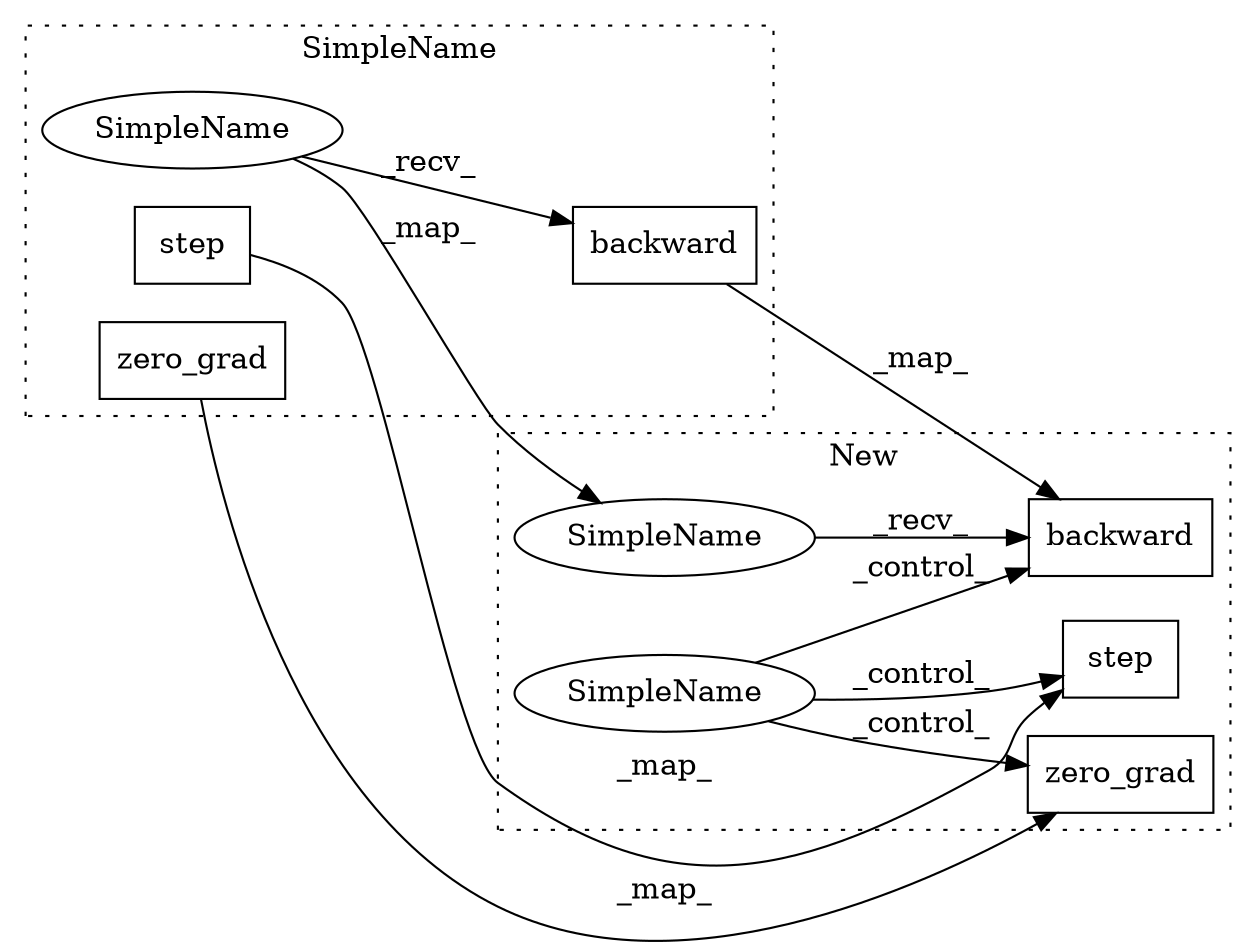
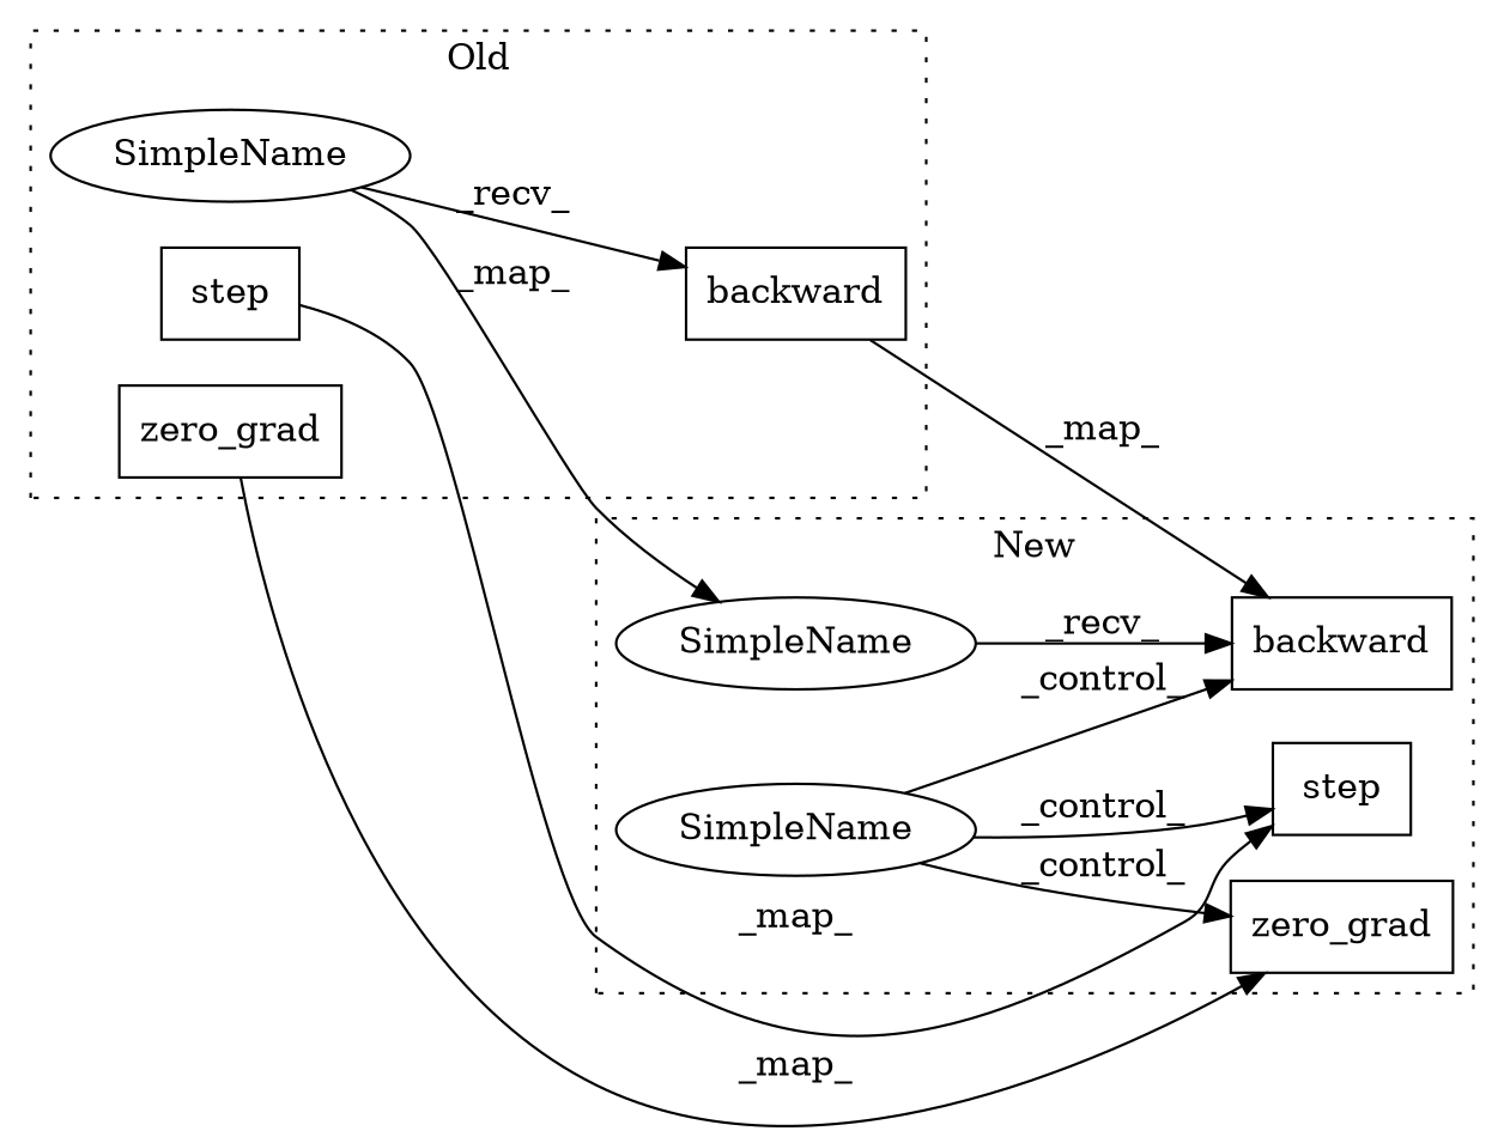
  digraph {
    rankdir=LR
    node [a=32 l=6 shape=box]
    n1 [label=step s=7681]
    n2 [l=10 label=backward s=7659]
    n3 [l=11 label=zero_grad s=7637]
    n4 [a=42 l=4 label=SimpleName s=7593 shape=ellipse]
    n5 [label=step s=5659]
    n6 [a=42 label=SimpleName shape=ellipse l=""]
    n7 [l=10 label=backward s=5635]
    n8 [l=11 label=zero_grad s=5611]
    n9 [a=42 l=4 label=SimpleName s=5565 shape=ellipse]
    subgraph cluster_1 {
-     label=SimpleName
+     label=Old
      style=dotted
      n1
      n2
      n3
      n4
    }
    subgraph cluster_2 {
      label=New
      style=dotted
      n5
      n6
      n7
      n8
      n9
    }
    n1 -> n5 [label=_map_]
    n2 -> n7 [label=_map_]
    n3 -> n8 [label=_map_]
    n4 -> n2 [label=_recv_]
    n4 -> n9 [label=_map_]
    n6 -> n5 [label=_control_]
    n6 -> n7 [label=_control_]
    n6 -> n8 [label=_control_]
    n9 -> n7 [label=_recv_]
  }
